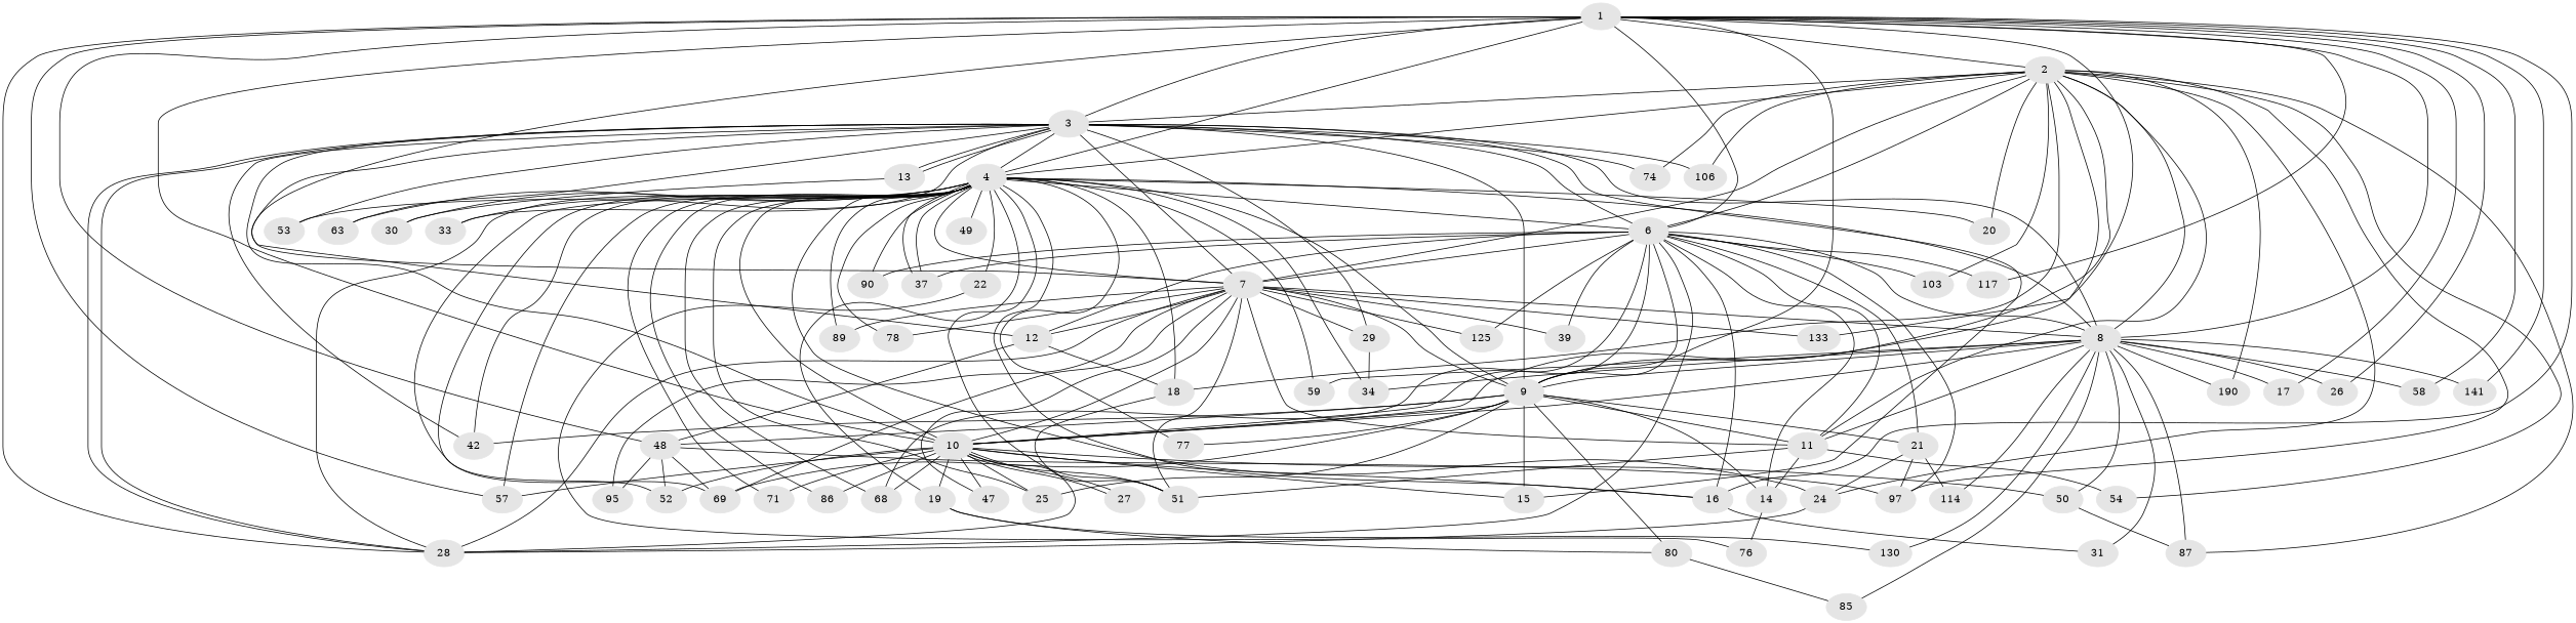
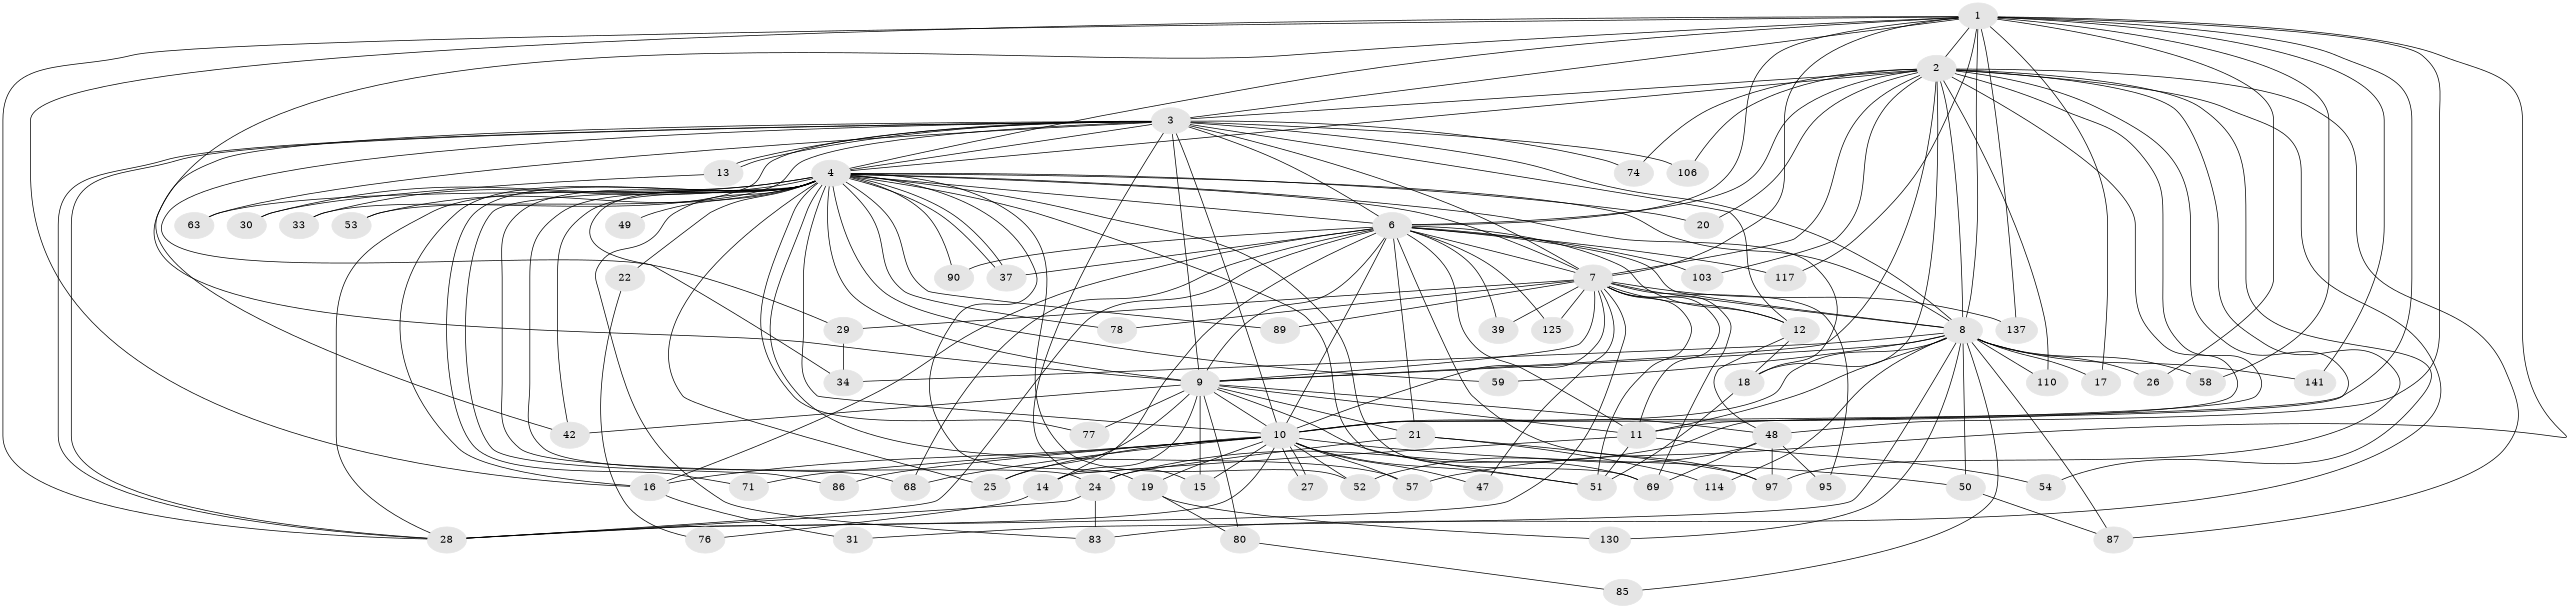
  graph {
    node [color=gray90 style=filled]
    2 [super="+46"]
    3 [super="+45+38"]
    4 [super="+40+96+126+132+5+84+67+73"]
    6 [super="+23+98+35"]
    7
    8 [super="+99+82"]
    9 [super="+61+136+113+134+102+32+65+56"]
    10
    11 [super="+62"]
    18
    20
    24 [super="+105"]
    54
    74
+   83
    87
    97 [super="+112"]
    103
    106
-   110 [label=190]
+   110
    1
    16 [super="+41"]
    17
    26
    28 [super="+142+121+120+36+44"]
    48 [super="+100+55"]
    57 [super="+60+79"]
    58
    117
-   133
+   133 [label=137]
    141
    12
    13
    15
    29
    33 [super="+128"]
    42
    53
    63
    19
    22
    25 [super="+72+66"]
    30
    34 [super="+43"]
    37
    49 [super="+140"]
    51 [super="+107"]
    52 [super="+88"]
    59
    68 [super="+91"]
    69 [super="+127"]
    71
    77
    78
    86
    89
    90
    14
    21
    39
    125
    47
    95
    31
    50 [super="+93"]
    85
    114
    130
    80
    27
    76
    2 -- 3
    2 -- 4 [weight=2]
    2 -- 6
    2 -- 7
    2 -- 8
    2 -- 9
    2 -- 10
    2 -- 11
    2 -- 18
    2 -- 20
    2 -- 24
    2 -- 54
    2 -- 74
+   2 -- 83
    2 -- 87
    2 -- 97
    2 -- 103
    2 -- 106
    2 -- 110
    3 -- 4 [weight=4]
    3 -- 6 [weight=2]
    3 -- 7
    3 -- 8
    3 -- 9 [weight=4]
    3 -- 10
    3 -- 74
    3 -- 106
    3 -- 28
    3 -- 28
    3 -- 12
    3 -- 13
    3 -- 13
    3 -- 15
    3 -- 29
    3 -- 33
    3 -- 42
    3 -- 53
    3 -- 63
    4 -- 6 [weight=3]
    4 -- 7 [weight=2]
    4 -- 8 [weight=3]
    4 -- 9 [weight=6]
    4 -- 10 [weight=5]
    4 -- 18
    4 -- 20
    4 -- 24 [weight=2]
+   4 -- 83
    4 -- 16 [weight=2]
    4 -- 28 [weight=2]
    4 -- 57 [weight=2]
    4 -- 33 [weight=2]
    4 -- 42
    4 -- 53
    4 -- 63
    4 -- 19
    4 -- 22
    4 -- 25 [weight=2]
    4 -- 30
    4 -- 34 [weight=2]
    4 -- 37
    4 -- 37
    4 -- 49 [weight=3]
    4 -- 51
    4 -- 52
    4 -- 59
    4 -- 68
    4 -- 69
    4 -- 71
    4 -- 77
    4 -- 78
    4 -- 86
    4 -- 89
    4 -- 90
    6 -- 7 [weight=3]
    6 -- 8 [weight=2]
    6 -- 9 [weight=3]
    6 -- 10
    6 -- 11
    6 -- 97
    6 -- 103
    6 -- 16
    6 -- 28
    6 -- 117
    6 -- 12
    6 -- 37
    6 -- 68
    6 -- 90
    6 -- 14
    6 -- 21
    6 -- 39
    6 -- 125
    7 -- 8
    7 -- 9
    7 -- 10
    7 -- 11
    7 -- 28 [weight=2]
    7 -- 133
    7 -- 12
    7 -- 29
    7 -- 51
    7 -- 69
    7 -- 78
    7 -- 89
    7 -- 39
    7 -- 125
    7 -- 47
    7 -- 95
    8 -- 9 [weight=2]
    8 -- 10
    8 -- 11
    8 -- 87
    8 -- 110
    8 -- 17
    8 -- 26
    8 -- 58
    8 -- 141
    8 -- 34
    8 -- 59
    8 -- 31
    8 -- 50
    8 -- 85
    8 -- 114
    8 -- 130
    9 -- 10 [weight=3]
    9 -- 11
    9 -- 48
    9 -- 15
    9 -- 42
    9 -- 25
    9 -- 69
    9 -- 77
    9 -- 14
    9 -- 21
    9 -- 80
    10 -- 16
    10 -- 28
    10 -- 57
    10 -- 15
    10 -- 19
    10 -- 25 [weight=2]
    10 -- 51
    10 -- 52
    10 -- 68
    10 -- 71
    10 -- 86
    10 -- 47
    10 -- 50
    10 -- 27
    10 -- 27
    11 -- 54
    11 -- 51
    11 -- 14
    18 -- 51
+   24 -- 83
    24 -- 28
    1 -- 2
    1 -- 3
    1 -- 4 [weight=4]
    1 -- 6
    1 -- 7
    1 -- 8
    1 -- 9
    1 -- 10
    1 -- 16
    1 -- 17
    1 -- 26
    1 -- 28
    1 -- 48 [weight=2]
    1 -- 57
    1 -- 58
    1 -- 117
    1 -- 133
    1 -- 141
    16 -- 31
    48 -- 97 [weight=2]
    48 -- 52
    48 -- 69
    48 -- 95
    12 -- 18
    12 -- 48
    13 -- 30
    29 -- 34
    19 -- 130
    19 -- 80
    22 -- 76
    14 -- 76
    21 -- 24
    21 -- 97
    21 -- 114
    50 -- 87
    80 -- 85
  }
